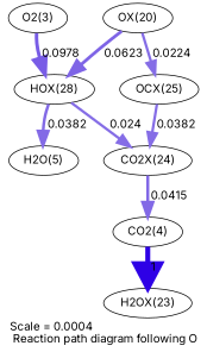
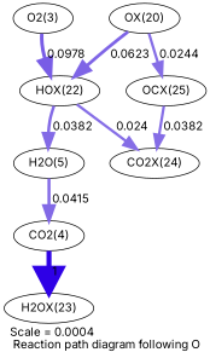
  digraph {
    fontname=Inter
    label="Scale = 0.0004\l Reaction path diagram following O"
    node [fontname=Inter]
    edge [arrowsize=1.6 color="0.7, 0.524, 0.9" fontname=Inter penwidth=3.2]
    n1 [label="O2(3)"]
-   n2 [label="HOX(28)"]
+   n2 [label="HOX(22)"]
    n3 [label="OX(20)"]
    n4 [label="OCX(25)"]
    n5 [label="H2O(5)"]
    n6 [label="CO2X(24)"]
    n7 [label="CO2(4)"]
    n8 [label="H2OX(23)"]
    n1 -> n2 [arrowsize=2.12 color="0.7, 0.598, 0.9" label=" 0.0978" penwidth=4.24]
    n2 -> n5 [arrowsize=1.77 color="0.7, 0.538, 0.9" label=" 0.0382" penwidth=3.54]
    n2 -> n6 [arrowsize=1.59 label=" 0.024" penwidth=3.18]
    n3 -> n2 [arrowsize=1.95 color="0.7, 0.562, 0.9" label=" 0.0623" penwidth=3.9]
-   n3 -> n4 [label=" 0.0224"]
+   n3 -> n4 [label=" 0.0244"]
    n4 -> n6 [label=" 0.0382"]
-   n6 -> n7 [arrowsize=1.8 color="0.7, 0.541, 0.9" label=" 0.0415" penwidth=3.6]
+   n5 -> n7 [arrowsize=1.8 color="0.7, 0.541, 0.9" label=" 0.0415" penwidth=3.6]
    n7 -> n8 [arrowsize=3 color="0.7, 1.5, 0.9" label=" 1" penwidth=6]
  }
